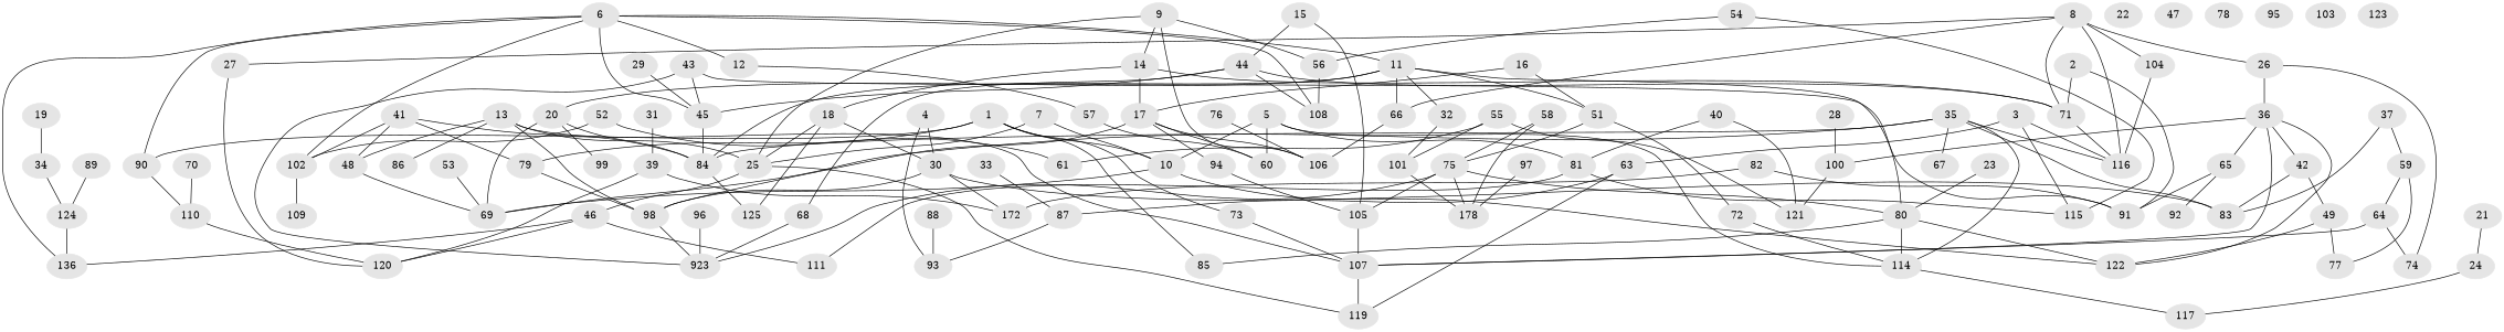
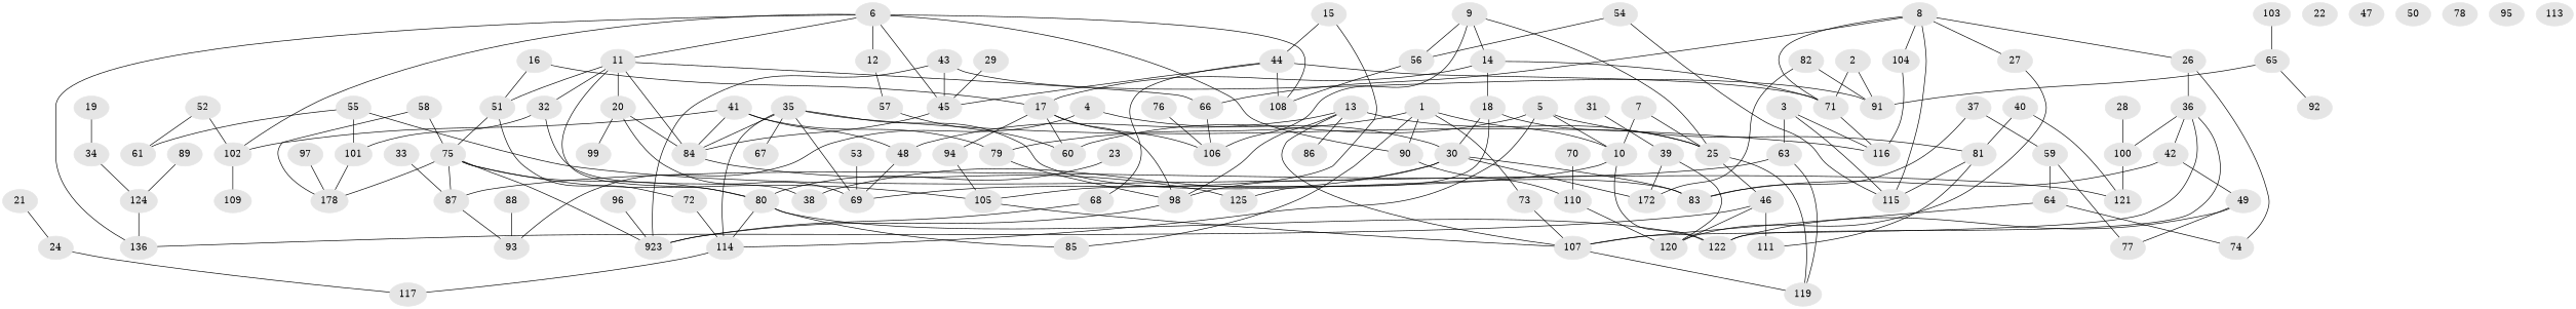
  graph {
    node [color=gray90 style=filled]
    1
    10
    73
    79
    85
    90
    69
    122
    107
    98
    110
    2
    71
    91
    116
    3
    63
    115
    119
    87
    4
    30
    93
+   38
    83
    n26 [label=172]
    5
    60
    81
    114
    111
    117
    6
    11
    12
    45
    102
    108
    n39 [label=136]
    66
    20
    32
    51
    80
    84
    57
    109
    7
    25
    46
    8
    26
    27
    104
    36
    74
    120
    106
    9
    14
    56
    17
    18
    99
    101
    72
    75
    125
    13
    48
    86
    n72 [label=923]
    94
    15
    44
    105
    68
    16
    19
    34
    124
    21
    24
    22
    23
    100
    42
    65
    28
    121
    29
    31
    39
    n94 [label=178]
    33
    35
    67
    49
    92
    37
    59
    77
    64
    40
    41
    43
    47
+   50
    52
    61
    53
    54
    55
    58
    70
    76
    78
    82
    88
    89
    95
    96
    97
    103
-   113 [label=123]
+   113
    1 -- 10
    1 -- 73
    1 -- 79
    1 -- 85
    1 -- 90
    10 -- 69
    10 -- 122
    73 -- 107
    79 -- 98
    90 -- 110
    107 -- 119
    98 -- n72
    110 -- 120
    2 -- 71
    2 -- 91
    71 -- 116
    3 -- 116
    3 -- 63
    3 -- 115
    63 -- 119
    63 -- 87
    87 -- 93
    4 -- 30
    4 -- 93
    30 -- 98
+   30 -- 38
    30 -- 83
    30 -- n26
    5 -- 10
    5 -- 60
    5 -- 81
    5 -- 114
    81 -- 115
    81 -- 111
    114 -- 117
    6 -- 90
    6 -- 11
    6 -- 12
    6 -- 45
    6 -- 102
    6 -- 108
    6 -- n39
    11 -- 66
    11 -- 20
    11 -- 32
    11 -- 51
    11 -- 80
    11 -- 84
    12 -- 57
    45 -- 84
    102 -- 109
    66 -- 106
    20 -- 69
    20 -- 84
    20 -- 99
+   32 -- 38
    32 -- 101
    51 -- 72
    51 -- 75
    80 -- 85
    80 -- 122
    80 -- 114
    84 -- 125
    57 -- 60
    7 -- 10
    7 -- 25
    25 -- 119
    25 -- 46
    46 -- 111
    46 -- n39
    46 -- 120
    8 -- 71
-   8 -- 116
+   8 -- 115
    8 -- 66
    8 -- 26
    8 -- 27
    8 -- 104
    26 -- 36
    26 -- 74
    27 -- 120
    104 -- 116
    36 -- 122
    36 -- 107
    36 -- 100
    36 -- 42
-   36 -- 65
+   103 -- 65
    9 -- 25
    9 -- 106
    9 -- 14
    9 -- 56
    14 -- 71
    14 -- 17
    14 -- 18
    56 -- 108
    17 -- 98
    17 -- 60
    17 -- 106
    17 -- 94
    18 -- 30
    18 -- 25
    18 -- 125
    101 -- n94
    72 -- 114
+   75 -- 87
    75 -- 80
    75 -- n72
    75 -- 105
    75 -- n94
    13 -- 107
    13 -- 98
    13 -- 25
    13 -- 48
    13 -- 86
    48 -- 69
    94 -- 105
    15 -- 44
    15 -- 105
    44 -- 71
    44 -- 45
    44 -- 108
    44 -- 68
    105 -- 107
    68 -- n72
    16 -- 51
    16 -- 17
    19 -- 34
    34 -- 124
    124 -- n39
    21 -- 24
    24 -- 117
    23 -- 80
    100 -- 121
    42 -- 83
    42 -- 49
    65 -- 91
    65 -- 92
    28 -- 100
    29 -- 45
    31 -- 39
    39 -- n26
    39 -- 120
    33 -- 87
    35 -- 69
    35 -- 116
    35 -- 83
    35 -- 114
    35 -- 84
    35 -- 67
    49 -- 122
    49 -- 77
    37 -- 83
    37 -- 59
    59 -- 77
    59 -- 64
    64 -- 107
    64 -- 74
    40 -- 81
    40 -- 121
    41 -- 79
    41 -- 102
    41 -- 84
    41 -- 48
    43 -- 91
    43 -- 45
    43 -- n72
    52 -- 102
    52 -- 61
    53 -- 69
    54 -- 115
    54 -- 56
    55 -- 101
    55 -- 121
    55 -- 61
    58 -- 75
    58 -- n94
    70 -- 110
    76 -- 106
    82 -- 91
    82 -- n26
    88 -- 93
    89 -- 124
    96 -- n72
    97 -- n94
  }
